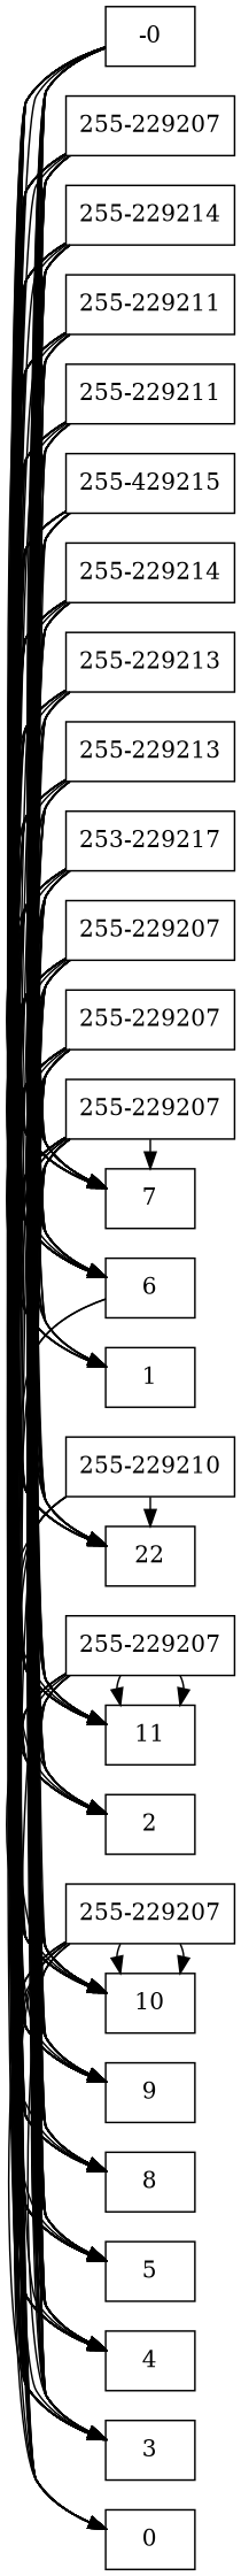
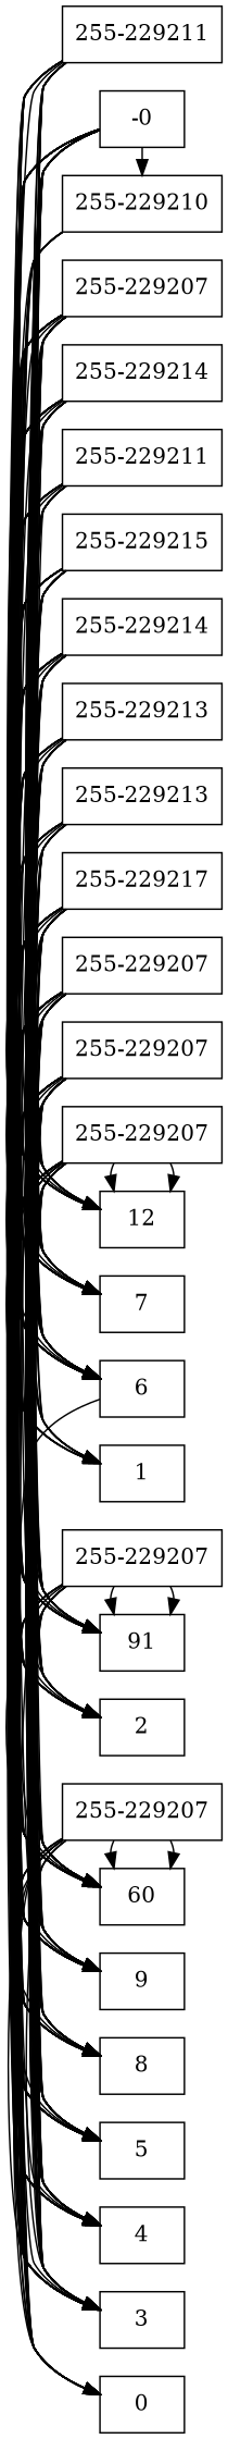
  digraph {
    rankdir=LR
    node [nodesep=1 shape=rectangle dir=both]
    0 [dir=""]
    -0
    1 [dir=""]
    2 [dir=""]
    3 [dir=""]
    4 [dir=""]
    5 [dir=""]
    6 [dir=""]
    7 [dir=""]
    8 [dir=""]
    9 [dir=""]
-   10 [dir=""]
-   11 [dir=""]
-   12 [label=22 dir=""]
+   10 [label=60 dir=""]
+   11 [label=91 dir=""]
+   12 [dir=""]
    n15 [label="255-229211"]
    n16 [label="255-229211"]
    n17 [label="255-229214"]
-   n18 [label="255-429215"]
+   n18 [label="255-229215"]
    n19 [label="255-229214"]
    n20 [label="255-229213"]
    n21 [label="255-229213"]
-   n22 [label="253-229217"]
+   n22 [label="255-229217"]
    n23 [label="255-229207"]
    n24 [label="255-229207"]
    n25 [label="255-229207"]
    n26 [label="255-229207"]
    n27 [label="255-229207"]
    n28 [label="255-229207"]
    n29 [label="255-229210"]
    subgraph sub_1 {
      rank=same
      0
      -0
      1
      2
      3
      4
      5
      6
      7
      8
      9
      10
      11
      12
    }
    subgraph sub_2 {
      rank=same
      0
      3
      4
      5
      6
      7
      8
      9
      10
      n15
    }
    subgraph sub_3 {
      rank=same
      0
      3
      4
      5
      6
      7
      8
      9
      10
      n16
    }
    subgraph sub_4 {
      rank=same
      0
      2
      3
      4
      5
      6
      7
      8
      9
      10
      11
      12
      n17
    }
    subgraph sub_5 {
      rank=same
      0
      2
      3
      4
      5
      6
      7
      8
      9
      10
      11
      12
      n18
    }
    subgraph sub_6 {
      rank=same
      0
      2
      3
      4
      5
      6
      7
      8
      9
      10
      11
      12
      n19
    }
    subgraph sub_7 {
      rank=same
      0
      4
      5
      6
      7
      8
      9
      10
      11
      n20
    }
    subgraph sub_8 {
      rank=same
      0
      3
      4
      5
      6
      7
      8
      9
      n21
    }
    subgraph sub_9 {
      rank=same
      0
      2
      3
      4
      5
      6
      7
      8
      9
      10
      11
      12
      n22
    }
    subgraph sub_10 {
      rank=same
      0
      1
      2
      3
      4
      5
      6
      7
      8
      9
      10
      11
      12
      n23
    }
    subgraph sub_11 {
      rank=same
      0
      1
      2
      3
      4
      5
      6
      7
      8
      9
      10
      11
      12
      n24
    }
    subgraph sub_12 {
      rank=same
      0
      1
      2
      3
      4
      5
      6
      7
      8
      9
      10
      11
      12
      n25
    }
    subgraph sub_13 {
      rank=same
      0
      1
      2
      3
      4
      5
      6
      7
      8
      9
      10
      11
      12
      n26
    }
    subgraph sub_14 {
      rank=same
      0
      3
      4
      5
      8
      9
      10
      n27
    }
    subgraph sub_15 {
      rank=same
      0
      2
      3
      4
      9
      10
      11
      n28
    }
    subgraph sub_16 {
      rank=same
      0
      1
      2
      3
      4
      9
      10
      11
      12
      n29
    }
-   -0 -> 0
+   -0 -> n29
    -0 -> 1
    -0 -> 1
    -0 -> 2
    -0 -> 2
    -0 -> 3
    -0 -> 3
    -0 -> 4
    -0 -> 4
    -0 -> 5
    -0 -> 5
    -0 -> 6
    -0 -> 6
    -0 -> 7
    -0 -> 7
    -0 -> 8
    -0 -> 8
    -0 -> 9
    -0 -> 9
    -0 -> 10
    -0 -> 10
    -0 -> 11
    -0 -> 11
    -0 -> 12
    -0 -> 12
    6 -> 10
    n15 -> 0
    n15 -> 3
    n15 -> 3
    n15 -> 4
    n15 -> 4
    n15 -> 5
    n15 -> 5
    n15 -> 6
    n15 -> 6
    n15 -> 7
    n15 -> 7
    n15 -> 8
    n15 -> 8
    n15 -> 9
    n15 -> 9
    n15 -> 10
    n15 -> 10
    n16 -> 0
    n16 -> 3
    n16 -> 3
    n16 -> 4
    n16 -> 4
    n16 -> 5
    n16 -> 5
    n16 -> 6
    n16 -> 6
    n16 -> 7
    n16 -> 7
    n16 -> 8
    n16 -> 8
    n16 -> 9
    n16 -> 9
    n16 -> 10
    n16 -> 10
    n17 -> 0
    n17 -> 2
    n17 -> 2
    n17 -> 3
    n17 -> 3
    n17 -> 4
    n17 -> 4
    n17 -> 5
    n17 -> 5
    n17 -> 6
    n17 -> 6
    n17 -> 7
    n17 -> 7
    n17 -> 8
    n17 -> 8
    n17 -> 9
    n17 -> 9
    n17 -> 10
    n17 -> 10
    n17 -> 11
    n17 -> 11
    n17 -> 12
    n17 -> 12
    n18 -> 2
    n18 -> 2
    n18 -> 3
    n18 -> 3
    n18 -> 4
    n18 -> 4
    n18 -> 5
    n18 -> 5
    n18 -> 6
    n18 -> 6
    n18 -> 7
    n18 -> 7
    n18 -> 8
    n18 -> 8
    n18 -> 9
    n18 -> 9
    n18 -> 10
    n18 -> 10
    n18 -> 11
    n18 -> 11
    n18 -> 12
    n18 -> 12
    n19 -> 0
    n19 -> 2
    n19 -> 2
    n19 -> 3
    n19 -> 3
    n19 -> 4
    n19 -> 4
    n19 -> 5
    n19 -> 5
    n19 -> 6
    n19 -> 6
    n19 -> 7
    n19 -> 7
    n19 -> 8
    n19 -> 8
    n19 -> 9
    n19 -> 9
    n19 -> 10
    n19 -> 10
    n19 -> 11
    n19 -> 11
    n19 -> 12
    n19 -> 12
    n20 -> 0
    n20 -> 4
    n20 -> 4
    n20 -> 5
    n20 -> 5
    n20 -> 6
    n20 -> 6
    n20 -> 7
    n20 -> 7
    n20 -> 8
    n20 -> 8
    n20 -> 9
    n20 -> 9
    n20 -> 10
    n20 -> 10
    n20 -> 11
    n20 -> 11
    n21 -> 0
    n21 -> 3
    n21 -> 3
    n21 -> 4
    n21 -> 4
    n21 -> 5
    n21 -> 5
    n21 -> 6
    n21 -> 6
    n21 -> 7
    n21 -> 7
    n21 -> 8
    n21 -> 8
    n21 -> 9
    n21 -> 9
    n22 -> 0
    n22 -> 2
    n22 -> 2
    n22 -> 3
    n22 -> 3
    n22 -> 4
    n22 -> 4
    n22 -> 5
    n22 -> 5
    n22 -> 6
    n22 -> 6
    n22 -> 7
    n22 -> 7
    n22 -> 8
    n22 -> 8
    n22 -> 9
    n22 -> 9
    n22 -> 10
    n22 -> 10
    n22 -> 11
    n22 -> 11
    n22 -> 12
    n22 -> 12
    n23 -> 0
    n23 -> 1
    n23 -> 1
    n23 -> 2
    n23 -> 2
    n23 -> 3
    n23 -> 3
    n23 -> 4
    n23 -> 4
    n23 -> 5
    n23 -> 5
    n23 -> 6
    n23 -> 6
    n23 -> 7
    n23 -> 7
    n23 -> 8
    n23 -> 8
    n23 -> 9
    n23 -> 9
    n23 -> 10
    n23 -> 10
    n23 -> 11
    n23 -> 11
    n23 -> 12
    n23 -> 12
    n24 -> 0
    n24 -> 1
    n24 -> 1
    n24 -> 2
    n24 -> 2
    n24 -> 3
    n24 -> 3
    n24 -> 4
    n24 -> 4
    n24 -> 5
    n24 -> 5
    n24 -> 6
    n24 -> 6
    n24 -> 7
    n24 -> 7
    n24 -> 8
    n24 -> 8
    n24 -> 9
    n24 -> 9
    n24 -> 10
    n24 -> 10
    n24 -> 11
    n24 -> 11
    n24 -> 12
    n24 -> 12
    n25 -> 0
    n25 -> 1
    n25 -> 1
    n25 -> 2
    n25 -> 2
    n25 -> 3
    n25 -> 3
    n25 -> 4
    n25 -> 4
    n25 -> 5
    n25 -> 5
    n25 -> 6
    n25 -> 6
    n25 -> 7
    n25 -> 7
    n25 -> 8
    n25 -> 8
    n25 -> 9
    n25 -> 9
    n25 -> 10
    n25 -> 10
    n25 -> 11
    n25 -> 11
    n25 -> 12
    n25 -> 12
    n26 -> 0
    n26 -> 1
    n26 -> 1
    n26 -> 2
    n26 -> 2
    n26 -> 3
    n26 -> 3
    n26 -> 4
    n26 -> 4
    n26 -> 5
    n26 -> 5
    n26 -> 6
    n26 -> 7
    n26 -> 8
    n26 -> 8
    n26 -> 9
    n26 -> 9
    n26 -> 10
    n26 -> 10
    n26 -> 11
    n26 -> 11
    n26 -> 12
    n26 -> 12
    n27 -> 0
    n27 -> 3
    n27 -> 3
    n27 -> 4
    n27 -> 4
    n27 -> 5
    n27 -> 8
    n27 -> 9
    n27 -> 9
    n27 -> 10
    n27 -> 10
    n28 -> 0
    n28 -> 2
    n28 -> 2
    n28 -> 3
    n28 -> 3
    n28 -> 4
    n28 -> 4
    n28 -> 9
    n28 -> 9
    n28 -> 10
    n28 -> 10
    n28 -> 11
    n28 -> 11
    n29 -> 2
-   6 -> 3
+   n29 -> 3
    n29 -> 4
    n29 -> 9
    n29 -> 11
    n29 -> 12
  }
